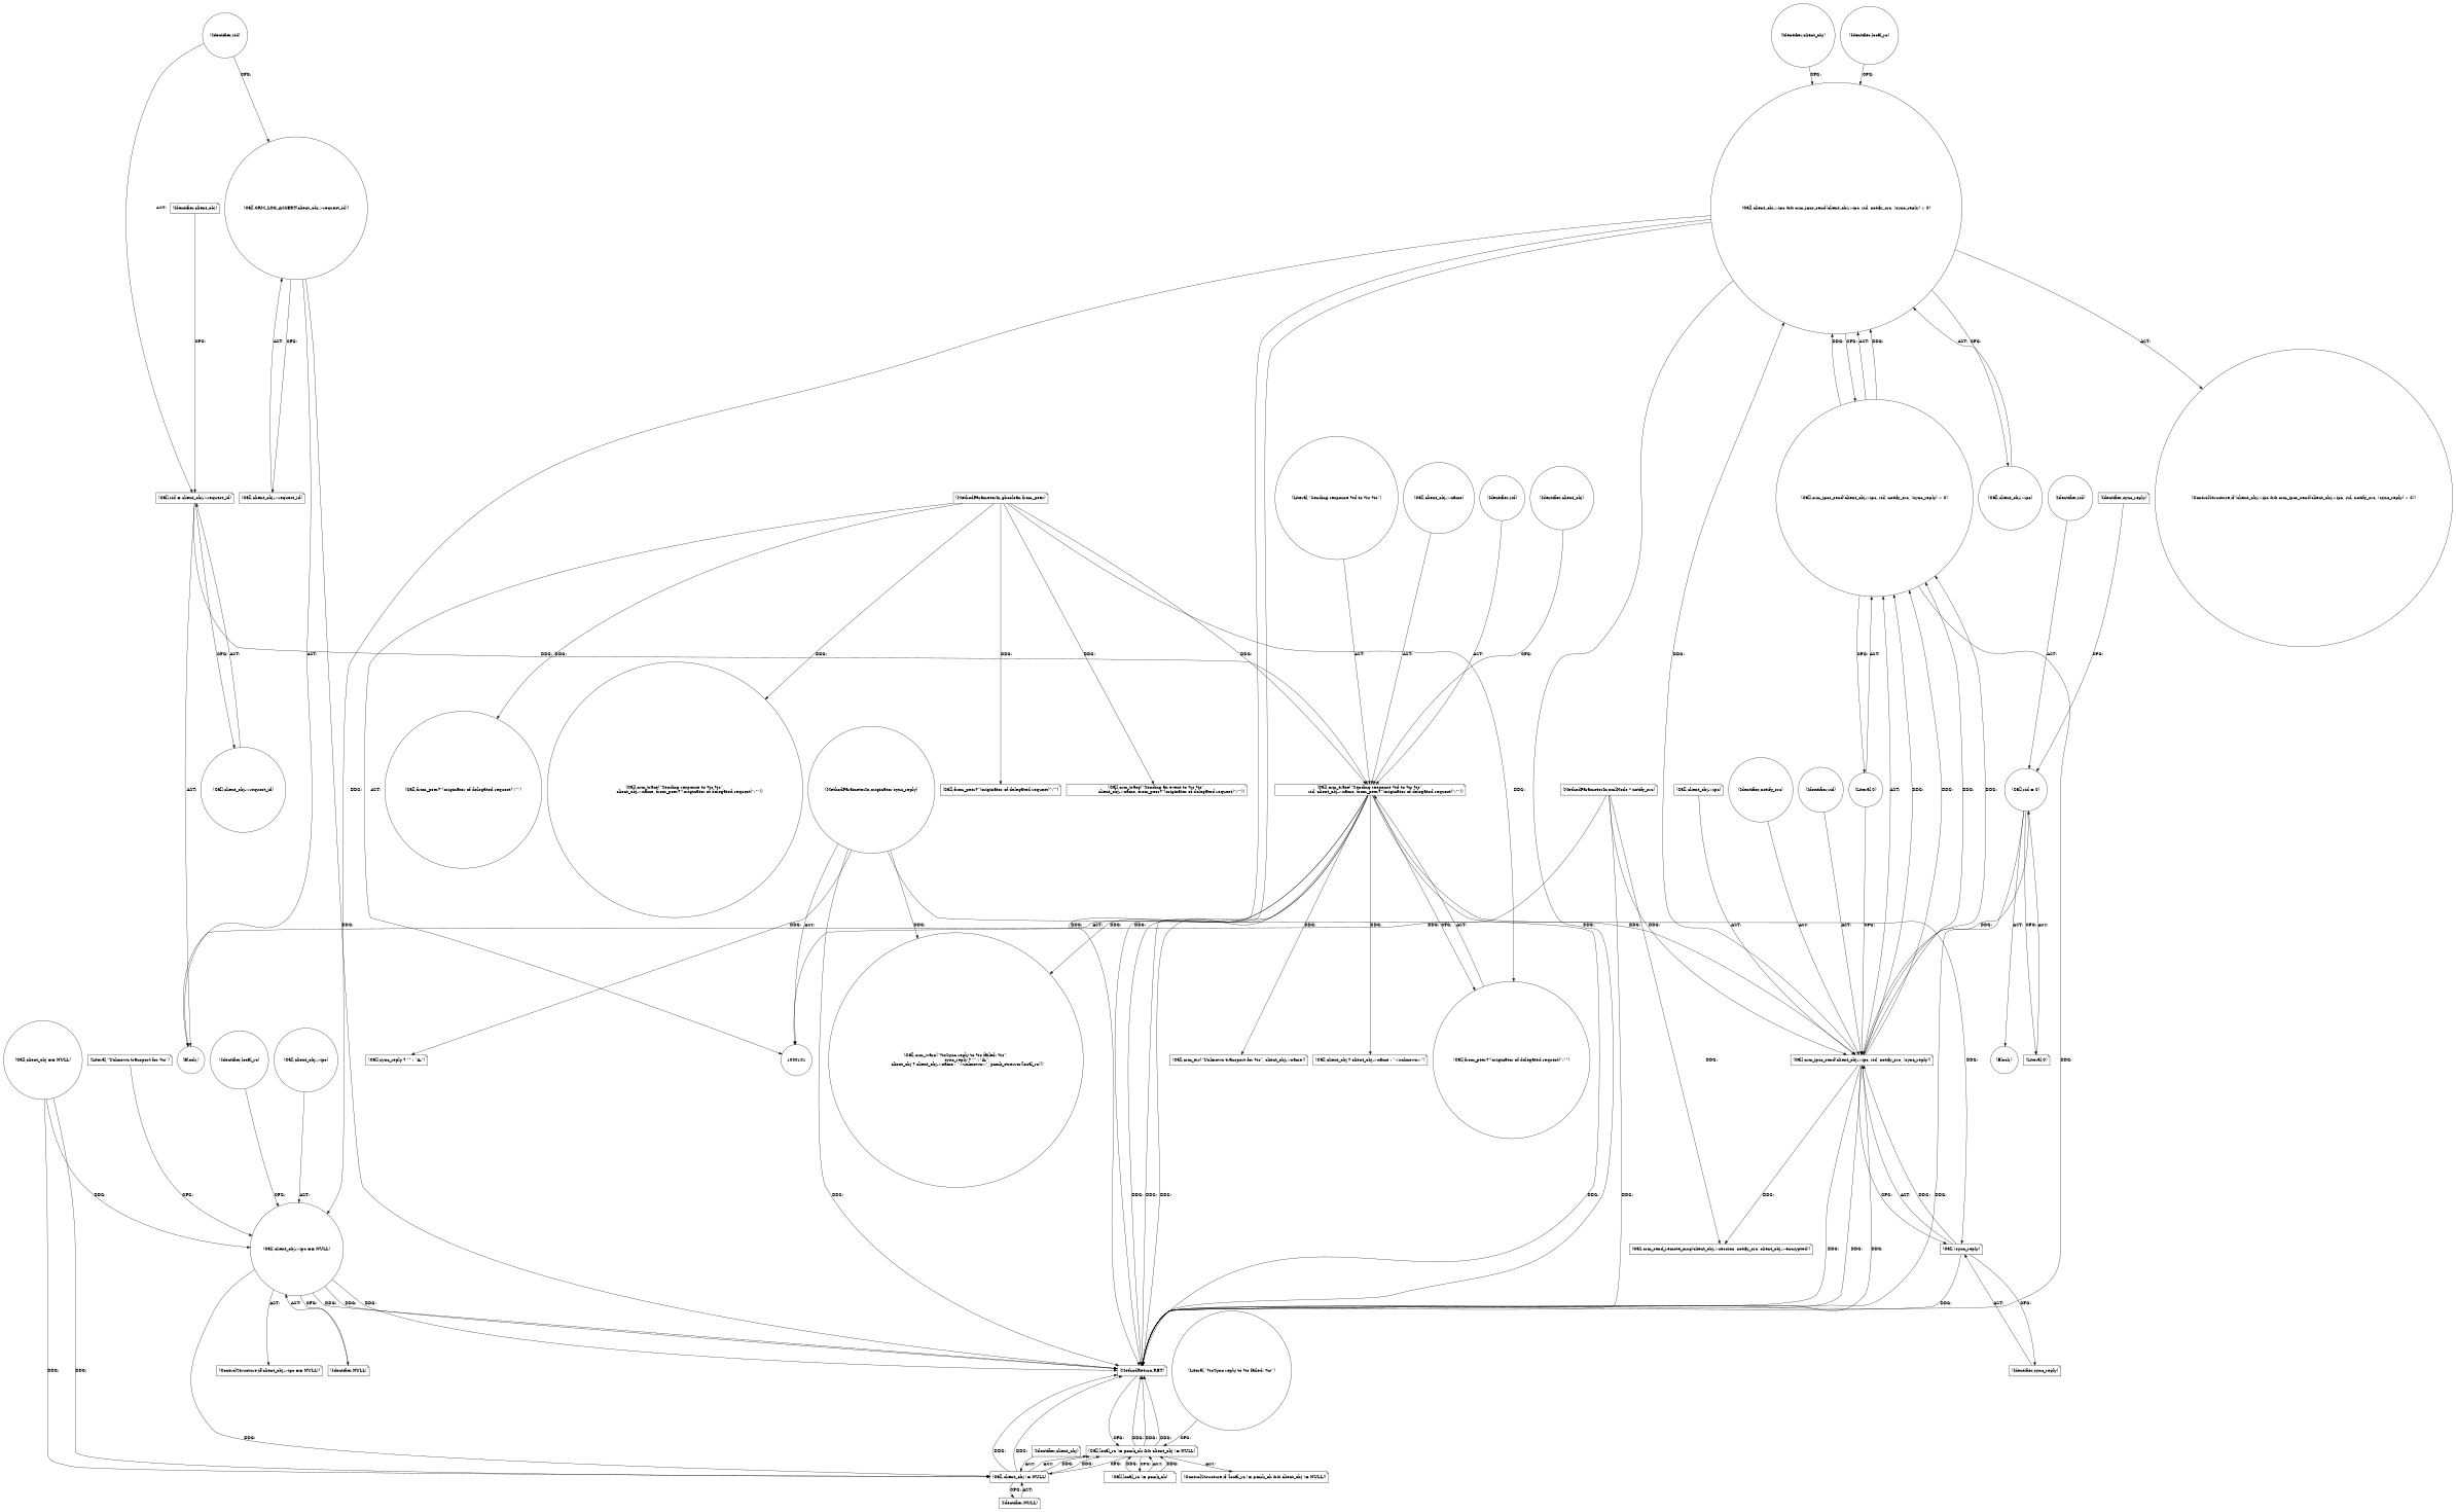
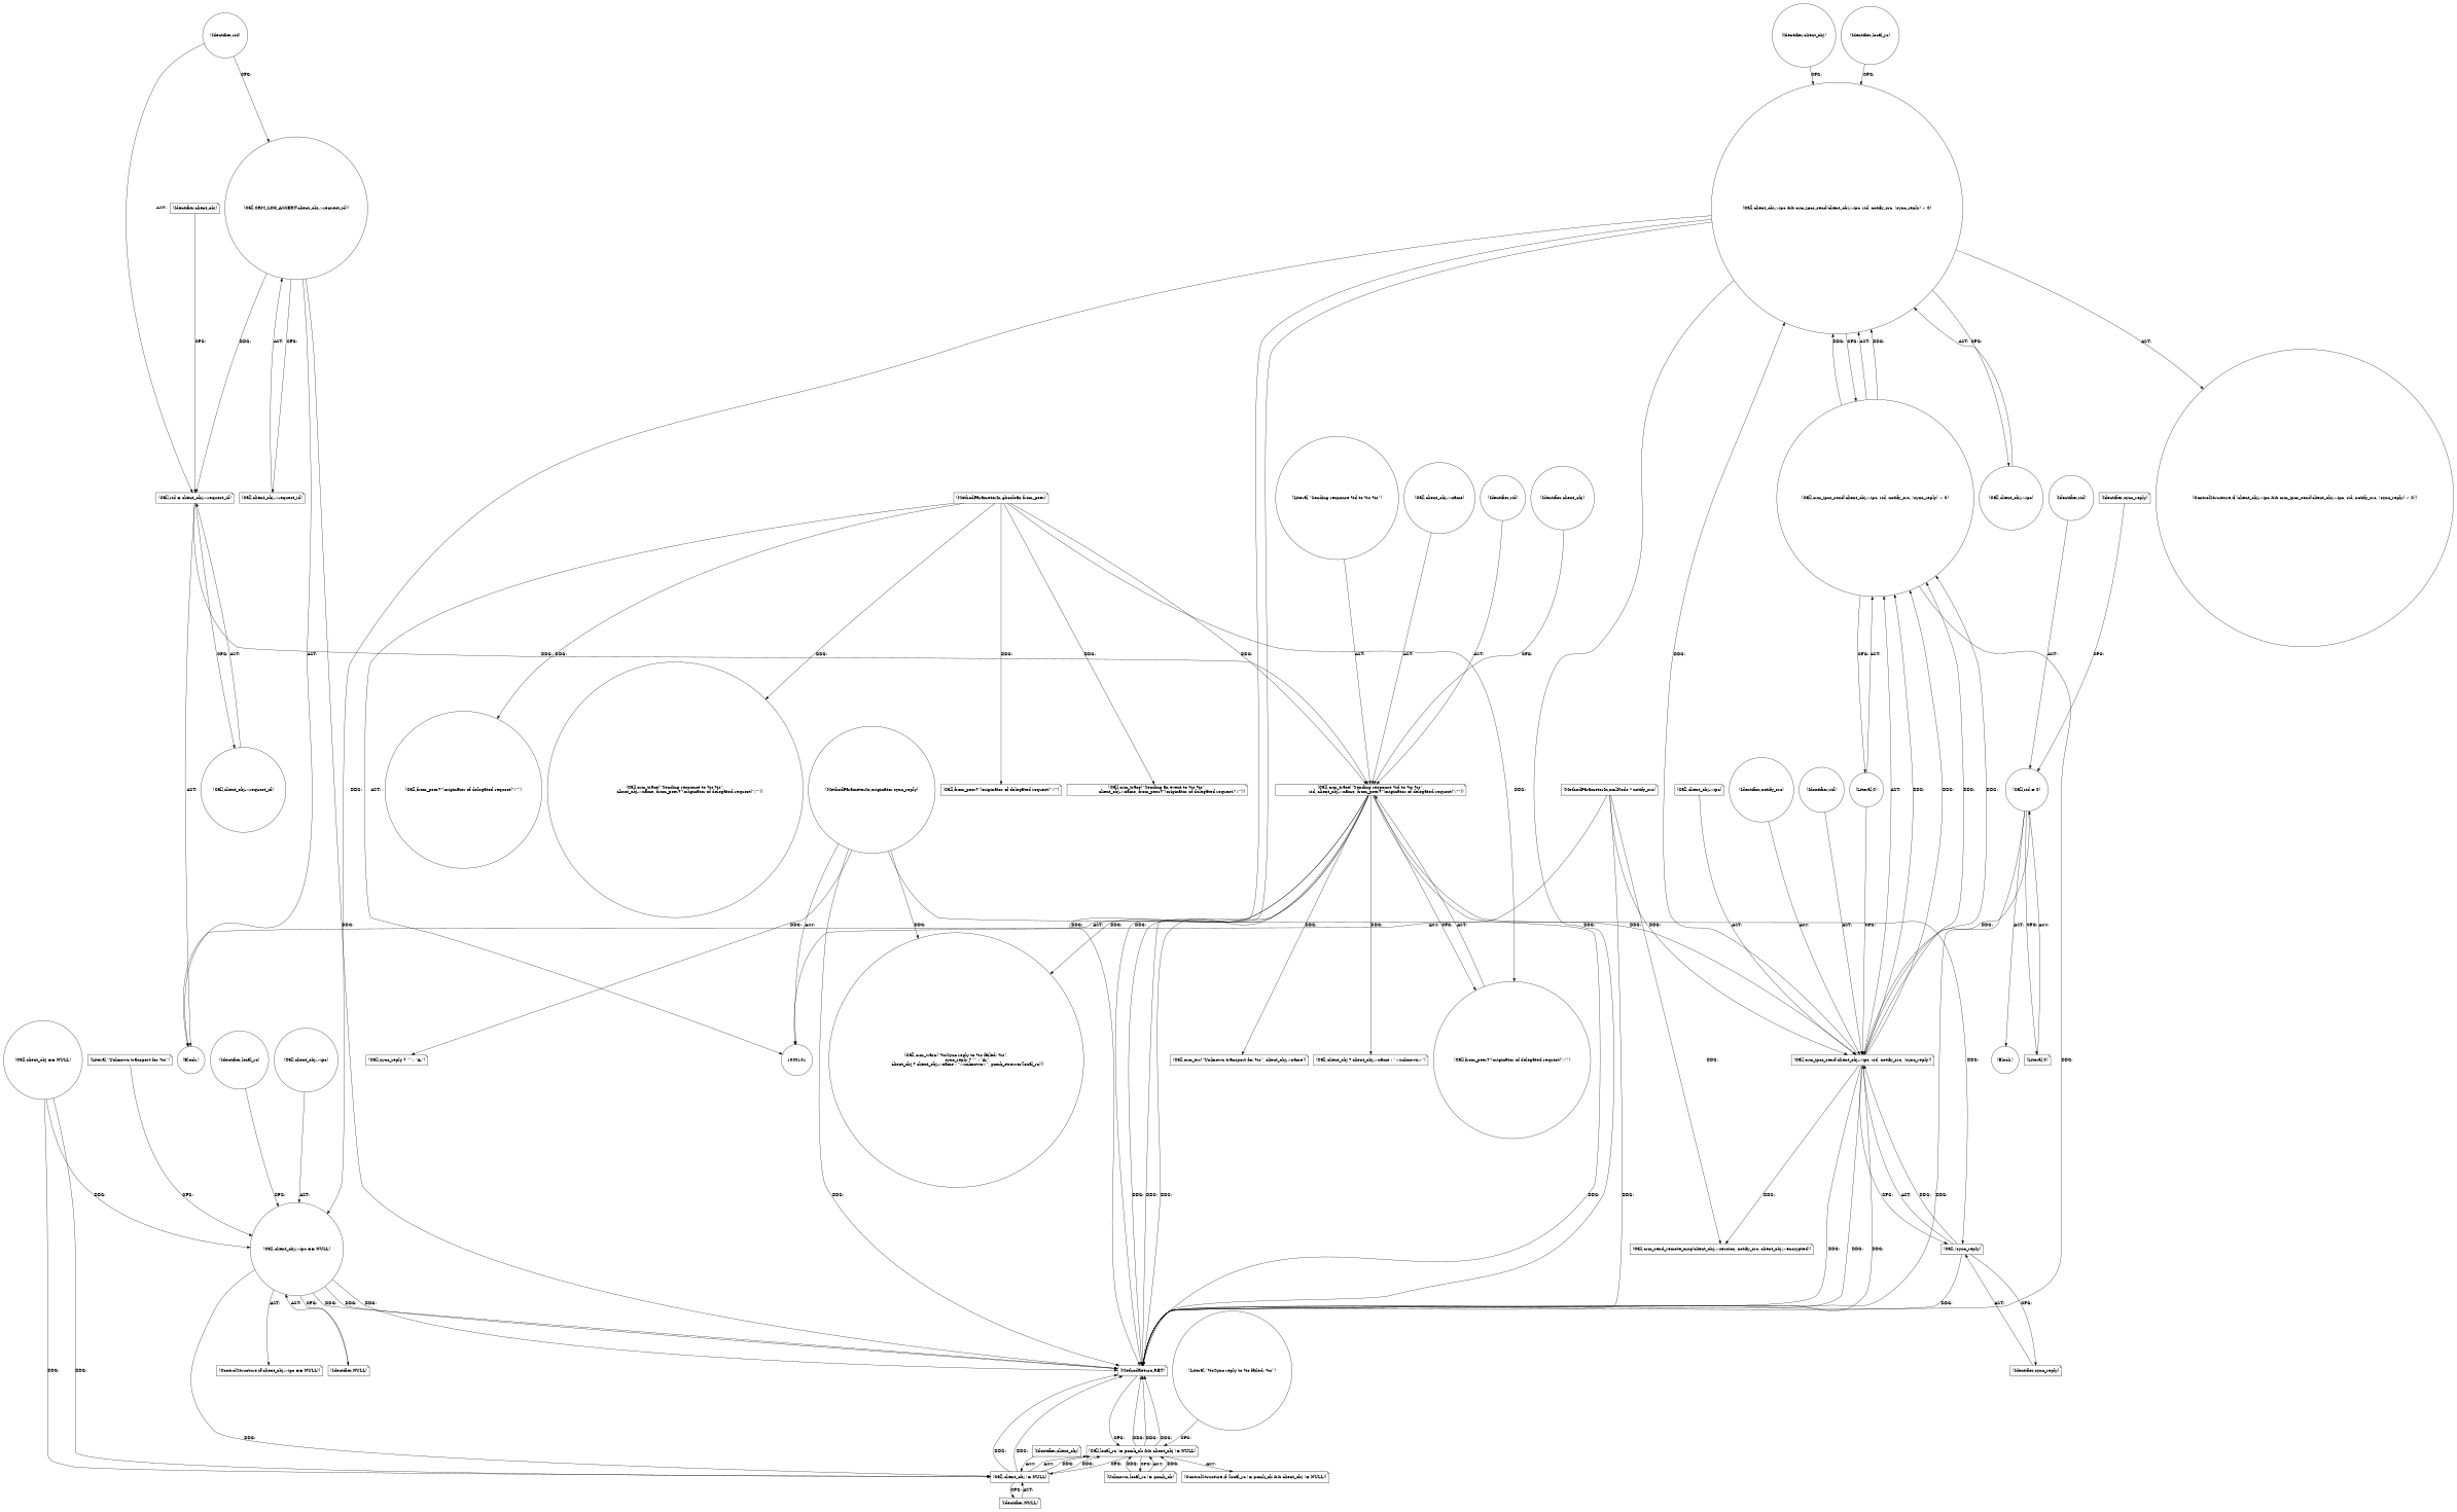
  digraph {
    node [shape=circle]
    n1 [label="(Call,client_obj->ipc && crm_ipcs_send(client_obj->ipc, rid, notify_src, !sync_reply) < 0)"]
    n2 [label="(Call,crm_ipcs_send(client_obj->ipc, rid, notify_src, !sync_reply) < 0)"]
    n3 [label="(Call,client_obj->ipc == NULL)"]
    n4 [label="(ControlStructure,if (client_obj->ipc && crm_ipcs_send(client_obj->ipc, rid, notify_src, !sync_reply) < 0))"]
    n5 [label="(Call,client_obj->ipc)"]
    n6 [label="(MethodReturn,RET)" shape=note]
    n7 [label="(Literal,0)"]
    n8 [label="(Call,client_obj != NULL)" shape=note]
    n9 [label="(ControlStructure,if(client_obj->ipc == NULL))" shape=note]
    n10 [label="(Identifier,NULL)" shape=note]
    n11 [label="(Call,local_rc != pcmk_ok && client_obj != NULL)" shape=note]
    n12 [label="(Call,crm_ipcs_send(client_obj->ipc, rid, notify_src, !sync_reply))" shape=note]
    n13 [label="(Call,!sync_reply)" shape=note]
    n14 [label="(Call,crm_send_remote_msg(client_obj->session, notify_src, client_obj->encrypted))" shape=note]
    n15 [label="(Identifier,sync_reply)" shape=note]
    n16 [label="(Call,crm_trace(\"Sending response %d to %s %s\",\n                       rid, client_obj->name, from_peer?\"(originator of delegated request)\":\"\"))" shape=note]
    n17 [label="(Block,)"]
    n18 [label="(Call,crm_err(\"Unknown transport for %s\", client_obj->name))" shape=note]
    n19 [label="(Call,client_obj ? client_obj->name : \"<unknown>\")" shape=note]
    n20 [label="(Call,from_peer?\"(originator of delegated request)\":\"\")"]
    n21 [label="(Call,crm_warn(\"%sSync reply to %s failed: %s\",\n                 sync_reply ? \"\" : \"A-\",\n                 client_obj ? client_obj->name : \"<unknown>\", pcmk_strerror(local_rc)))"]
    n22 [label="(Call,rid = client_obj->request_id)" shape=note]
    n23 [label="(Call,client_obj->request_id)"]
    n24 [label="(Call,CRM_LOG_ASSERT(client_obj->request_id))"]
    n25 [label="(Call,client_obj->request_id)" shape=note]
    n26 [label="(MethodParameterIn,gboolean from_peer)" shape=note]
    n27 [label="(Call,from_peer?\"(originator of delegated request)\":\"\")" shape=note]
    n28 [label="(Call,crm_trace(\"Sending an event to %s %s\",\n                      client_obj->name, from_peer?\"(originator of delegated request)\":\"\"))" shape=note]
    n29 [label="(Call,from_peer?\"(originator of delegated request)\":\"\")"]
    n30 [label="(Call,crm_trace(\"Sending response to %s %s\",\n                      client_obj->name, from_peer?\"(originator of delegated request)\":\"\"))"]
    1000101
    n32 [label="(Call,rid = 0)"]
    n33 [label="(Block,)"]
    n34 [label="(Literal,0)" shape=note]
    n35 [label="(MethodParameterIn,xmlNode * notify_src)" shape=note]
    n36 [label="(MethodParameterIn,originator sync_reply)"]
    n37 [label="(Call,sync_reply ? \"\" : \"A-\")" shape=note]
    n38 [label="(Identifier,NULL)" shape=note]
-   n39 [label="(Call,local_rc != pcmk_ok)" shape=note]
+   n39 [label="(Unknown,local_rc != pcmk_ok)" shape=note]
    n40 [label="(ControlStructure,if (local_rc != pcmk_ok && client_obj != NULL))" shape=note]
    n41 [label="(Identifier,client_obj)"]
    n42 [label="(Literal,\"Sending response %d to %s %s\")"]
    n43 [label="(Identifier,local_rc)"]
    n44 [label="(Call,client_obj == NULL)"]
    n45 [label="(Call,client_obj->ipc)" shape=note]
    n46 [label="(Identifier,rid)"]
    n47 [label="(Identifier,local_rc)"]
    n48 [label="(Identifier,client_obj)" shape=note]
    n49 [label="(Identifier,rid)"]
    n50 [label="(Call,client_obj->name)"]
    n51 [label="(Identifier,rid)"]
    n52 [label="(Literal,\"%sSync reply to %s failed: %s\")"]
    n53 [label="(Identifier,client_obj)" shape=note]
    n54 [label="(Call,client_obj->ipc)"]
    n55 [label="(Literal,\"Unknown transport for %s\")" shape=note]
    n56 [label="(Identifier,client_obj)"]
    n57 [label="(Identifier,sync_reply)" shape=note]
    n58 [label="(Identifier,notify_src)"]
    n59 [label="(Identifier,rid)"]
    n1 -> n2 [label="CFG: "]
    n1 -> n3 [label="DDG: "]
    n1 -> n4 [label="AST: "]
    n1 -> n5 [label="CFG: "]
    n1 -> n6 [label="DDG: "]
    n1 -> n6 [label="DDG: "]
    n1 -> n6 [label="DDG: "]
    n2 -> n1 [label="AST: "]
    n2 -> n1 [label="DDG: "]
    n2 -> n1 [label="DDG: "]
    n2 -> n6 [label="DDG: "]
    n2 -> n7 [label="CFG: "]
    n3 -> n6 [label="DDG: "]
    n3 -> n6 [label="DDG: "]
    n3 -> n6 [label="DDG: "]
    n3 -> n8 [label="DDG: "]
    n3 -> n9 [label="AST: "]
    n3 -> n10 [label="CFG: "]
    n5 -> n1 [label="AST: "]
    n6 -> n11 [label="CFG: "]
    n7 -> n2 [label="AST: "]
    n7 -> n12 [label="CFG: "]
    n8 -> n6 [label="DDG: "]
    n8 -> n6 [label="DDG: "]
    n8 -> n11 [label="AST: "]
    n8 -> n11 [label="DDG: "]
    n8 -> n11 [label="DDG: "]
    n8 -> n38 [label="CFG: "]
    n10 -> n3 [label="AST: "]
    n11 -> n6 [label="DDG: "]
    n11 -> n6 [label="DDG: "]
    n11 -> n6 [label="DDG: "]
    n11 -> n8 [label="CFG: "]
    n11 -> n39 [label="CFG: "]
    n11 -> n40 [label="AST: "]
    n12 -> n1 [label="DDG: "]
    n12 -> n2 [label="AST: "]
    n12 -> n2 [label="DDG: "]
    n12 -> n2 [label="DDG: "]
    n12 -> n2 [label="DDG: "]
    n12 -> n2 [label="DDG: "]
    n12 -> n6 [label="DDG: "]
    n12 -> n6 [label="DDG: "]
    n12 -> n6 [label="DDG: "]
    n12 -> n13 [label="CFG: "]
    n12 -> n14 [label="DDG: "]
    n13 -> n6 [label="DDG: "]
    n13 -> n12 [label="AST: "]
    n13 -> n12 [label="DDG: "]
    n13 -> n15 [label="CFG: "]
    n15 -> n13 [label="AST: "]
    n16 -> n6 [label="DDG: "]
    n16 -> n6 [label="DDG: "]
    n16 -> n6 [label="DDG: "]
    n16 -> n6 [label="DDG: "]
    n16 -> n12 [label="DDG: "]
    n16 -> n17 [label="AST: "]
    n16 -> n18 [label="DDG: "]
    n16 -> n19 [label="DDG: "]
    n16 -> n20 [label="CFG: "]
    n16 -> n21 [label="DDG: "]
    n20 -> n16 [label="AST: "]
    n22 -> n16 [label="DDG: "]
    n22 -> n17 [label="AST: "]
    n22 -> n23 [label="CFG: "]
    n23 -> n22 [label="AST: "]
    n24 -> n6 [label="DDG: "]
    n24 -> n17 [label="AST: "]
+   n24 -> n22 [label="DDG: "]
    n24 -> n25 [label="CFG: "]
    n25 -> n24 [label="AST: "]
    n26 -> n16 [label="DDG: "]
    n26 -> n20 [label="DDG: "]
    n26 -> n27 [label="DDG: "]
    n26 -> n28 [label="DDG: "]
    n26 -> n29 [label="DDG: "]
    n26 -> n30 [label="DDG: "]
    n26 -> 1000101 [label="AST: "]
    n32 -> n6 [label="DDG: "]
    n32 -> n12 [label="DDG: "]
    n32 -> n33 [label="AST: "]
    n32 -> n34 [label="CFG: "]
    n34 -> n32 [label="AST: "]
    n35 -> n6 [label="DDG: "]
    n35 -> n12 [label="DDG: "]
    n35 -> n14 [label="DDG: "]
-   n35 -> 1000101 [label="DDG: "]
+   n35 -> 1000101 [label="AST: "]
    n36 -> n6 [label="DDG: "]
    n36 -> n13 [label="DDG: "]
    n36 -> n21 [label="DDG: "]
    n36 -> 1000101 [label="AST: "]
    n36 -> n37 [label="DDG: "]
    n38 -> n8 [label="AST: "]
    n39 -> n11 [label="AST: "]
    n39 -> n11 [label="DDG: "]
    n39 -> n11 [label="DDG: "]
    n41 -> n1 [label="CFG: "]
    n42 -> n16 [label="AST: "]
    n43 -> n1 [label="CFG: "]
    n44 -> n3 [label="DDG: "]
    n44 -> n8 [label="DDG: "]
    n44 -> n8 [label="DDG: "]
    n45 -> n12 [label="AST: "]
    n46 -> n22 [label="AST: "]
    n46 -> n24 [label="CFG: "]
    n47 -> n3 [label="CFG: "]
    n48 -> n8 [label="AST: "]
    n49 -> n32 [label="AST: "]
    n50 -> n16 [label="AST: "]
    n51 -> n16 [label="AST: "]
    n52 -> n11 [label="CFG: "]
    n53 -> n22 [label="CFG: "]
    n54 -> n3 [label="AST: "]
    n55 -> n3 [label="CFG: "]
    n56 -> n16 [label="CFG: "]
    n57 -> n32 [label="CFG: "]
    n58 -> n12 [label="AST: "]
    n59 -> n12 [label="AST: "]
  }
